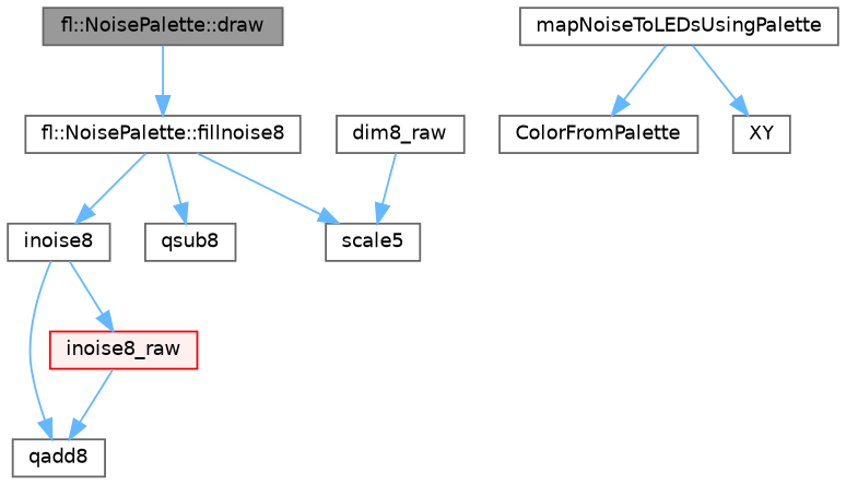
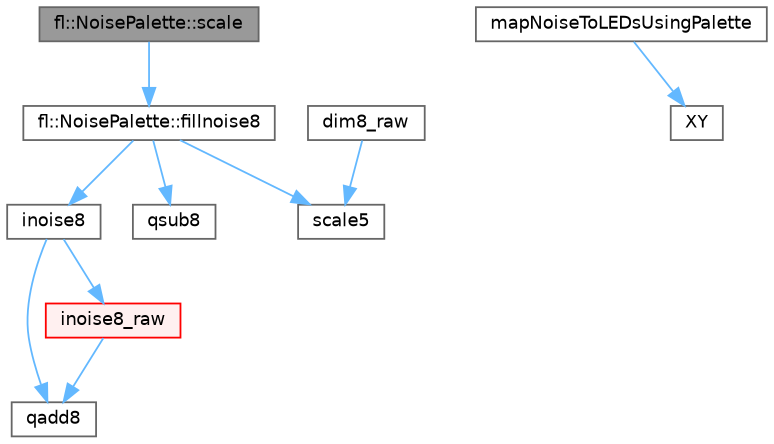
  digraph {
    rankdir=TB
    node [color=grey40 fillcolor=white fontname=Helvetica fontsize=10 shape=box style=filled]
    edge [color=steelblue1 fontname=Helvetica fontsize=10 labelfontname=Helvetica labelfontsize=10 style=solid]
-   n1 [color=gray40 fillcolor=grey60 fontcolor=black height=0.2 label="fl::NoisePalette::draw" width=0.4]
+   n1 [color=gray40 fillcolor=grey60 fontcolor=black height=0.2 label="fl::NoisePalette::scale" width=0.4]
    n2 [height=0.2 label="fl::NoisePalette::fillnoise8" width=0.4]
    n3 [height=0.2 label=inoise8 width=0.4]
    n4 [height=0.2 label=qsub8 width=0.4]
    n5 [height=0.2 label=scale5 width=0.4]
    n6 [height=0.2 label=mapNoiseToLEDsUsingPalette width=0.4]
-   n7 [height=0.2 label=ColorFromPalette width=0.4]
    n8 [height=0.2 label=XY width=0.4]
    n9 [height=0.2 label=qadd8 width=0.4]
    n10 [color=red fillcolor="#FFF0F0" height=0.2 label=inoise8_raw width=0.4]
    n11 [height=0.2 label=dim8_raw width=0.4]
    n1 -> n2
    n2 -> n3
    n2 -> n4
    n2 -> n5
    n3 -> n9
    n3 -> n10
-   n6 -> n7
    n6 -> n8
    n10 -> n9
    n11 -> n5
  }
